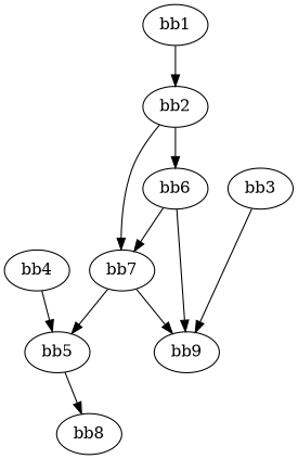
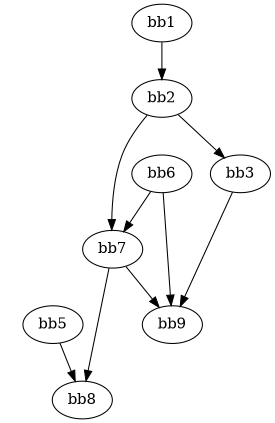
  digraph {
    n1 [label="bb1\l"]
    n2 [label="bb2\l"]
    n3 [label="bb9\l"]
    n4 [label="bb6\l"]
    n5 [label="bb7\l"]
    n6 [label="bb3\l"]
-   n7 [label="bb4\l"]
    n8 [label="bb5\l"]
    n9 [label="bb8\l"]
    n1 -> n2
-   n2 -> n4
+   n2 -> n6
    n2 -> n5
    n4 -> n3
    n4 -> n5
    n5 -> n3
-   n5 -> n8
+   n5 -> n9
    n6 -> n3
-   n7 -> n8
    n8 -> n9
  }
